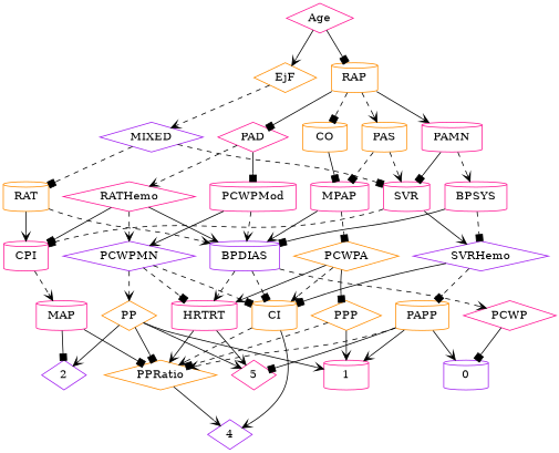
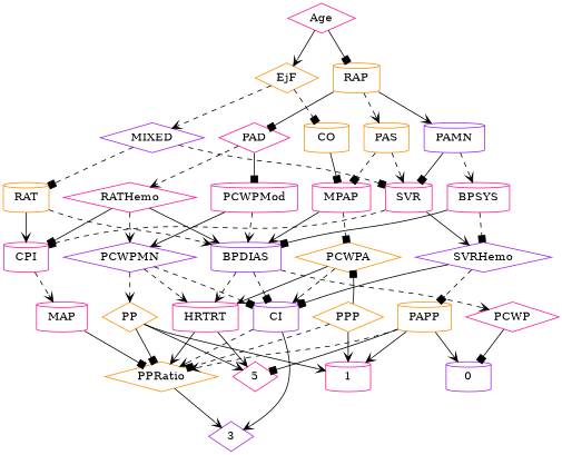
  strict digraph {
    node [color=deeppink shape=cylinder]
    edge [arrowhead=vee style=solid]
    1 [height=0.5 width=0.75]
-   2 [color=purple height=0.5 shape=diamond width=0.75]
    n3 [color=purple height=0.5 label=0 width=0.75]
-   4 [color=purple height=0.5 shape=diamond width=0.75]
+   4 [color=purple height=0.5 shape=diamond width=0.75 label=3]
    5 [height=0.5 shape=diamond width=0.75]
    Age [height=0.5 shape=diamond width=0.75]
    EjF [color=darkorange height=0.5 shape=diamond width=0.75]
    RAP [color=darkorange height=0.5 width=0.77632]
    MIXED [color=purple height=0.5 shape=diamond width=1.1193]
    CO [color=darkorange height=0.5 width=0.75]
    PAD [height=0.5 shape=diamond width=0.79437]
    PAS [color=darkorange height=0.5 width=0.75]
-   PAMN [height=0.5 width=1.011]
+   PAMN [color=purple height=0.5 width=1.011]
    RAT [color=darkorange height=0.5 width=0.75827]
    SVR [height=0.5 width=0.77632]
    MPAP [height=0.5 width=0.97491]
    RATHemo [height=0.5 shape=diamond width=1.3721]
    PCWPMod [height=0.5 width=1.4443]
    BPSYS [height=0.5 width=1.0471]
    BPDIAS [color=purple height=0.5 width=1.1735]
    CPI [height=0.5 width=0.75]
    SVRHemo [color=purple height=0.5 shape=diamond width=1.3902]
    PCWPA [color=darkorange height=0.5 shape=diamond width=1.1555]
    PCWPMN [color=purple height=0.5 shape=diamond width=1.3902]
-   CI [color=darkorange height=0.5 width=0.75]
+   CI [color=purple height=0.5 width=0.75]
    HRTRT [height=0.5 width=1.1013]
    PCWP [height=0.5 shape=diamond width=0.97491]
    MAP [height=0.5 width=0.84854]
    PAPP [color=darkorange height=0.5 width=0.88464]
    PPP [color=darkorange height=0.5 shape=diamond width=0.75]
    PPRatio [color=darkorange height=0.5 shape=diamond width=1.1013]
    PP [color=darkorange height=0.5 shape=diamond width=0.75]
    Age -> EjF
    Age -> RAP [arrowhead=box]
    EjF -> MIXED [style=dashed]
-   RAP -> CO [arrowhead=box style=dashed]
+   EjF -> CO [arrowhead=box style=dashed]
    RAP -> PAD [arrowhead=box]
    RAP -> PAS [style=dashed]
    RAP -> PAMN
    MIXED -> RAT [arrowhead=box style=dashed]
    MIXED -> SVR [arrowhead=box style=dashed]
    CO -> MPAP [arrowhead=box]
    PAD -> RATHemo [style=dashed]
    PAD -> PCWPMod [arrowhead=box]
    PAS -> SVR [style=dashed]
    PAS -> MPAP [arrowhead=box style=dashed]
    PAMN -> SVR [arrowhead=box]
    PAMN -> BPSYS [style=dashed]
    RAT -> BPDIAS [style=dashed]
    RAT -> CPI
    SVR -> CPI [arrowhead=box style=dashed]
    SVR -> SVRHemo
    MPAP -> BPDIAS
    MPAP -> PCWPA [arrowhead=box style=dashed]
    RATHemo -> BPDIAS
    RATHemo -> CPI [arrowhead=box]
    RATHemo -> PCWPMN [style=dashed]
    PCWPMod -> BPDIAS [style=dashed]
    PCWPMod -> PCWPMN
    BPSYS -> BPDIAS [arrowhead=box]
    BPSYS -> SVRHemo [arrowhead=box style=dashed]
    BPDIAS -> CI [arrowhead=box style=dashed]
    BPDIAS -> HRTRT [style=dashed]
    BPDIAS -> PCWP [style=dashed]
    CPI -> MAP [style=dashed]
    SVRHemo -> CI [arrowhead=box]
    SVRHemo -> PAPP [arrowhead=box style=dashed]
    PCWPA -> CI [style=dashed]
    PCWPA -> HRTRT
-   PCWPA -> PPP [arrowhead=box]
+   PPP -> PCWPA [arrowhead=box]
    PCWPMN -> CI [arrowhead=box style=dashed]
-   PCWPMN -> HRTRT [arrowhead=box style=dashed]
+   PCWPMN -> HRTRT [style=dashed]
    PCWPMN -> PP [style=dashed]
    CI -> 4
    CI -> PPRatio [style=dashed]
    HRTRT -> 5
    HRTRT -> PPRatio
    PCWP -> n3 [arrowhead=box]
-   MAP -> 2 [arrowhead=box]
    MAP -> PPRatio [arrowhead=box]
    PAPP -> 1
    PAPP -> n3
    PAPP -> 5 [arrowhead=box]
    PAPP -> PPRatio [style=dashed]
    PPP -> 1
    PPP -> PPRatio [arrowhead=box style=dashed]
    PPRatio -> 4
    PP -> 1
-   PP -> 2
    PP -> 5
    PP -> PPRatio [arrowhead=box]
  }
